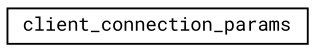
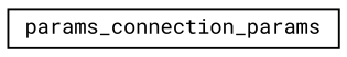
  digraph {
    rankdir=LR
    fontname="Roboto Mono"
-   n1 [color=black fillcolor=white fontname="Roboto Mono" fontsize=10 height=0.2 label=client_connection_params shape=record style=filled width=0.4]
+   n1 [color=black fillcolor=white fontname="Roboto Mono" fontsize=10 height=0.2 label=params_connection_params shape=record style=filled width=0.4]
  }
